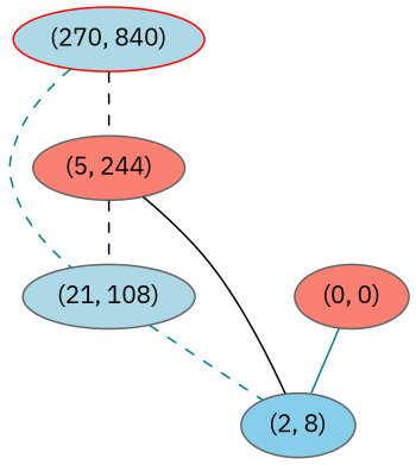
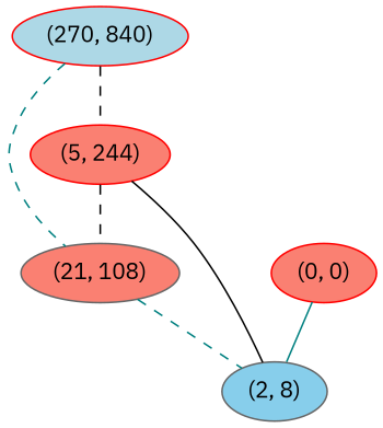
  graph {
    fontname="IBM Plex Sans"
    node [color=red fillcolor=lightblue fontname="IBM Plex Sans" style=filled]
    edge [color=black fontname="IBM Plex Sans" style=dashed weight=3]
    n1 [label="(270, 840)"]
-   "(5, 244)" [color=gray40 fillcolor=salmon]
-   "(21, 108)" [color=gray40]
+   "(5, 244)" [fillcolor=salmon]
+   "(21, 108)" [color=gray40 fillcolor=salmon]
    n4 [color=gray40 fillcolor=skyblue label="(2, 8)"]
-   "(0, 0)" [color=gray40 fillcolor=salmon]
+   "(0, 0)" [fillcolor=salmon]
    n1 -- "(5, 244)"
    n1 -- "(21, 108)" [color=teal weight=1]
    "(5, 244)" -- "(21, 108)"
    "(5, 244)" -- n4 [style=solid weight=1]
    "(21, 108)" -- n4 [color=teal]
    "(0, 0)" -- n4 [color=teal style=solid weight=4]
  }
